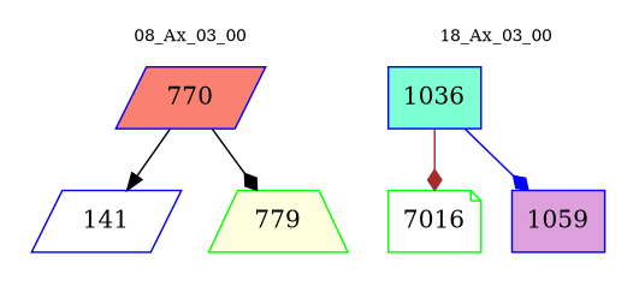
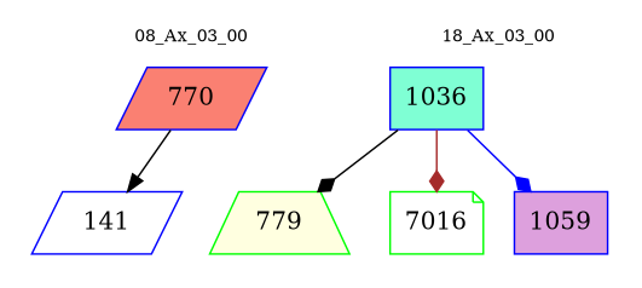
  digraph {
    node [color=blue fillcolor=white shape=parallelogram style=filled]
    edge [arrowhead=diamond color=black]
    n1 [fillcolor=salmon label=770]
    n2 [label=141]
    n3 [color=green fillcolor=lightyellow label=779 shape=trapezium]
    n4 [fillcolor=aquamarine label=1036 shape=box]
    n5 [color=green label=7016 shape=note]
    n6 [fillcolor=plum label=1059 shape=box]
    subgraph cluster_1 {
      color=white
      fontsize=10
      label="08_Ax_03_00"
      n1
      n2
      n3
    }
    subgraph cluster_2 {
      color=white
      fontsize=10
      label="18_Ax_03_00"
      n4
      n5
      n6
    }
    n1 -> n2 [arrowhead=normal]
-   n1 -> n3
+   n4 -> n3
    n4 -> n5 [color=brown]
    n4 -> n6 [color=blue]
  }
